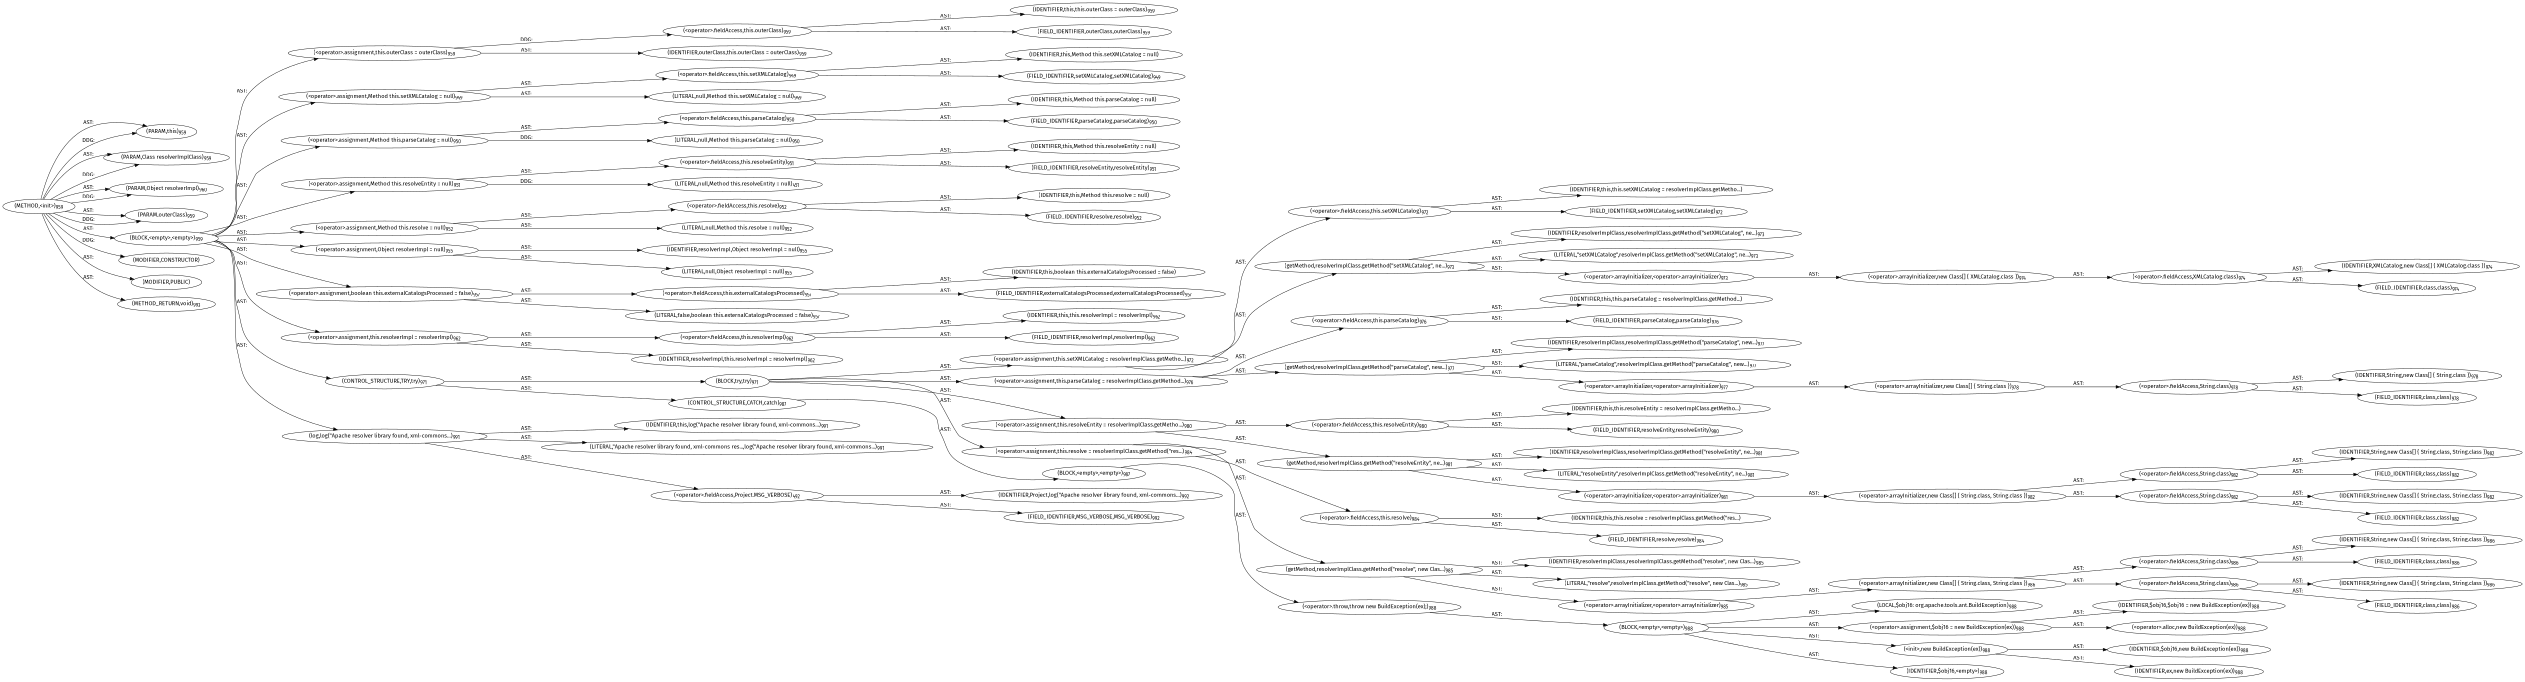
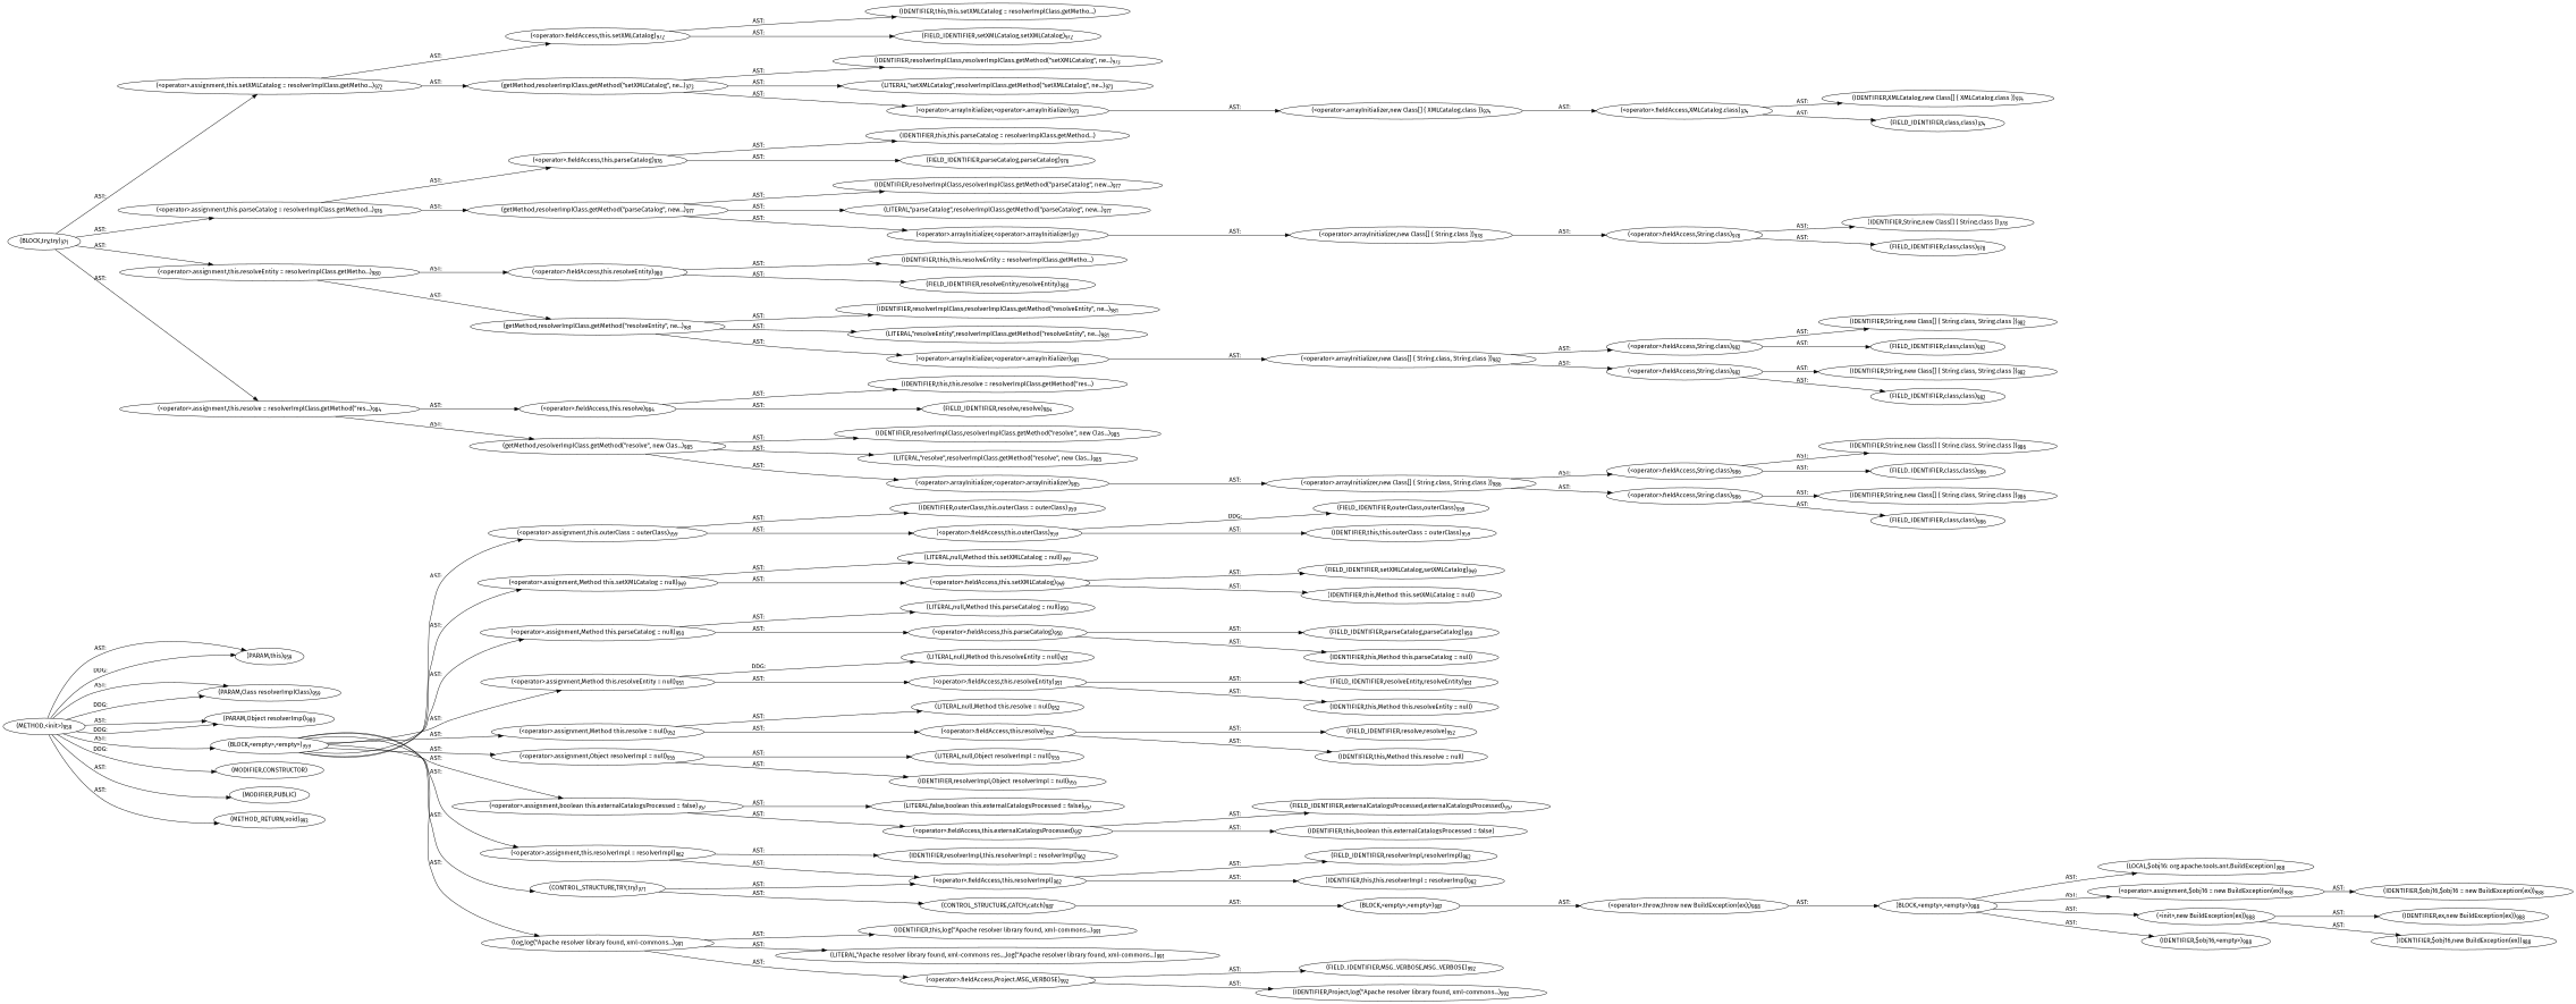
  digraph {
    fontname="Fira Sans"
    rankdir=LR
    node [fontname="Fira Sans"]
    edge [fontname="Fira Sans"]
    n1 [label=<(METHOD,&lt;init&gt;)<SUB>959</SUB>>]
    n2 [label=<(PARAM,this)<SUB>959</SUB>>]
    n3 [label=<(PARAM,Class resolverImplClass)<SUB>959</SUB>>]
-   n4 [label=<(PARAM,Object resolverImpl)<SUB>960</SUB>>]
-   n5 [label=<(PARAM,outerClass)<SUB>959</SUB>>]
+   n4 [label=<(PARAM,Object resolverImpl)<SUB>980</SUB>>]
    n6 [label=<(BLOCK,&lt;empty&gt;,&lt;empty&gt;)<SUB>959</SUB>>]
    n7 [label=<(MODIFIER,CONSTRUCTOR)>]
    n8 [label=<(MODIFIER,PUBLIC)>]
    n9 [label=<(METHOD_RETURN,void)<SUB>993</SUB>>]
    n10 [label=<(&lt;operator&gt;.assignment,this.outerClass = outerClass)<SUB>959</SUB>>]
    n11 [label=<(&lt;operator&gt;.assignment,Method this.setXMLCatalog = null)<SUB>949</SUB>>]
    n12 [label=<(&lt;operator&gt;.assignment,Method this.parseCatalog = null)<SUB>950</SUB>>]
    n13 [label=<(&lt;operator&gt;.assignment,Method this.resolveEntity = null)<SUB>951</SUB>>]
    n14 [label=<(&lt;operator&gt;.assignment,Method this.resolve = null)<SUB>952</SUB>>]
    n15 [label=<(&lt;operator&gt;.assignment,Object resolverImpl = null)<SUB>955</SUB>>]
    n16 [label=<(&lt;operator&gt;.assignment,boolean this.externalCatalogsProcessed = false)<SUB>957</SUB>>]
    n17 [label=<(&lt;operator&gt;.assignment,this.resolverImpl = resolverImpl)<SUB>962</SUB>>]
    n18 [label=<(CONTROL_STRUCTURE,TRY,try)<SUB>971</SUB>>]
    n19 [label=<(log,log(&quot;Apache resolver library found, xml-commons...)<SUB>991</SUB>>]
    n20 [label=<(&lt;operator&gt;.fieldAccess,this.outerClass)<SUB>959</SUB>>]
    n21 [label=<(IDENTIFIER,outerClass,this.outerClass = outerClass)<SUB>959</SUB>>]
    n22 [label=<(&lt;operator&gt;.fieldAccess,this.setXMLCatalog)<SUB>949</SUB>>]
    n23 [label=<(LITERAL,null,Method this.setXMLCatalog = null)<SUB>949</SUB>>]
    n24 [label=<(&lt;operator&gt;.fieldAccess,this.parseCatalog)<SUB>950</SUB>>]
    n25 [label=<(LITERAL,null,Method this.parseCatalog = null)<SUB>950</SUB>>]
    n26 [label=<(&lt;operator&gt;.fieldAccess,this.resolveEntity)<SUB>951</SUB>>]
    n27 [label=<(LITERAL,null,Method this.resolveEntity = null)<SUB>451</SUB>>]
    n28 [label=<(&lt;operator&gt;.fieldAccess,this.resolve)<SUB>952</SUB>>]
    n29 [label=<(LITERAL,null,Method this.resolve = null)<SUB>952</SUB>>]
    n30 [label=<(IDENTIFIER,resolverImpl,Object resolverImpl = null)<SUB>955</SUB>>]
    n31 [label=<(LITERAL,null,Object resolverImpl = null)<SUB>955</SUB>>]
    n32 [label=<(&lt;operator&gt;.fieldAccess,this.externalCatalogsProcessed)<SUB>957</SUB>>]
    n33 [label=<(LITERAL,false,boolean this.externalCatalogsProcessed = false)<SUB>957</SUB>>]
    n34 [label=<(&lt;operator&gt;.fieldAccess,this.resolverImpl)<SUB>962</SUB>>]
    n35 [label=<(IDENTIFIER,resolverImpl,this.resolverImpl = resolverImpl)<SUB>962</SUB>>]
    n36 [label=<(BLOCK,try,try)<SUB>971</SUB>>]
    n37 [label=<(CONTROL_STRUCTURE,CATCH,catch)<SUB>987</SUB>>]
    n38 [label=<(IDENTIFIER,this,log(&quot;Apache resolver library found, xml-commons...)<SUB>991</SUB>>]
    n39 [label=<(LITERAL,&quot;Apache resolver library found, xml-commons res...,log(&quot;Apache resolver library found, xml-commons...)<SUB>991</SUB>>]
-   n40 [label=<(&lt;operator&gt;.fieldAccess,Project.MSG_VERBOSE)<SUB>492</SUB>>]
+   n40 [label=<(&lt;operator&gt;.fieldAccess,Project.MSG_VERBOSE)<SUB>992</SUB>>]
    n41 [label=<(IDENTIFIER,this,this.outerClass = outerClass)<SUB>959</SUB>>]
    n42 [label=<(FIELD_IDENTIFIER,outerClass,outerClass)<SUB>959</SUB>>]
    n43 [label=<(IDENTIFIER,this,Method this.setXMLCatalog = null)>]
    n44 [label=<(FIELD_IDENTIFIER,setXMLCatalog,setXMLCatalog)<SUB>949</SUB>>]
    n45 [label=<(IDENTIFIER,this,Method this.parseCatalog = null)>]
    n46 [label=<(FIELD_IDENTIFIER,parseCatalog,parseCatalog)<SUB>950</SUB>>]
    n47 [label=<(IDENTIFIER,this,Method this.resolveEntity = null)>]
    n48 [label=<(FIELD_IDENTIFIER,resolveEntity,resolveEntity)<SUB>951</SUB>>]
    n49 [label=<(IDENTIFIER,this,Method this.resolve = null)>]
    n50 [label=<(FIELD_IDENTIFIER,resolve,resolve)<SUB>952</SUB>>]
    n51 [label=<(IDENTIFIER,this,boolean this.externalCatalogsProcessed = false)>]
    n52 [label=<(FIELD_IDENTIFIER,externalCatalogsProcessed,externalCatalogsProcessed)<SUB>957</SUB>>]
    n53 [label=<(IDENTIFIER,this,this.resolverImpl = resolverImpl)<SUB>962</SUB>>]
    n54 [label=<(FIELD_IDENTIFIER,resolverImpl,resolverImpl)<SUB>962</SUB>>]
    n55 [label=<(&lt;operator&gt;.assignment,this.setXMLCatalog = resolverImplClass.getMetho...)<SUB>972</SUB>>]
    n56 [label=<(&lt;operator&gt;.assignment,this.parseCatalog = resolverImplClass.getMethod...)<SUB>976</SUB>>]
    n57 [label=<(&lt;operator&gt;.assignment,this.resolveEntity = resolverImplClass.getMetho...)<SUB>980</SUB>>]
    n58 [label=<(&lt;operator&gt;.assignment,this.resolve = resolverImplClass.getMethod(&quot;res...)<SUB>984</SUB>>]
    n59 [label=<(BLOCK,&lt;empty&gt;,&lt;empty&gt;)<SUB>987</SUB>>]
    n60 [label=<(&lt;operator&gt;.fieldAccess,this.setXMLCatalog)<SUB>972</SUB>>]
    n61 [label=<(getMethod,resolverImplClass.getMethod(&quot;setXMLCatalog&quot;, ne...)<SUB>973</SUB>>]
    n62 [label=<(&lt;operator&gt;.fieldAccess,this.parseCatalog)<SUB>976</SUB>>]
    n63 [label=<(getMethod,resolverImplClass.getMethod(&quot;parseCatalog&quot;, new...)<SUB>977</SUB>>]
    n64 [label=<(&lt;operator&gt;.fieldAccess,this.resolveEntity)<SUB>980</SUB>>]
    n65 [label=<(getMethod,resolverImplClass.getMethod(&quot;resolveEntity&quot;, ne...)<SUB>981</SUB>>]
    n66 [label=<(&lt;operator&gt;.fieldAccess,this.resolve)<SUB>984</SUB>>]
    n67 [label=<(getMethod,resolverImplClass.getMethod(&quot;resolve&quot;, new Clas...)<SUB>985</SUB>>]
    n68 [label=<(IDENTIFIER,this,this.setXMLCatalog = resolverImplClass.getMetho...)>]
    n69 [label=<(FIELD_IDENTIFIER,setXMLCatalog,setXMLCatalog)<SUB>972</SUB>>]
    n70 [label=<(IDENTIFIER,resolverImplClass,resolverImplClass.getMethod(&quot;setXMLCatalog&quot;, ne...)<SUB>973</SUB>>]
    n71 [label=<(LITERAL,&quot;setXMLCatalog&quot;,resolverImplClass.getMethod(&quot;setXMLCatalog&quot;, ne...)<SUB>973</SUB>>]
    n72 [label=<(&lt;operator&gt;.arrayInitializer,&lt;operator&gt;.arrayInitializer)<SUB>973</SUB>>]
    n73 [label=<(&lt;operator&gt;.arrayInitializer,new Class[] { XMLCatalog.class })<SUB>974</SUB>>]
    n74 [label=<(&lt;operator&gt;.fieldAccess,XMLCatalog.class)<SUB>974</SUB>>]
    n75 [label=<(IDENTIFIER,XMLCatalog,new Class[] { XMLCatalog.class })<SUB>974</SUB>>]
    n76 [label=<(FIELD_IDENTIFIER,class,class)<SUB>974</SUB>>]
    n77 [label=<(IDENTIFIER,this,this.parseCatalog = resolverImplClass.getMethod...)>]
    n78 [label=<(FIELD_IDENTIFIER,parseCatalog,parseCatalog)<SUB>976</SUB>>]
    n79 [label=<(IDENTIFIER,resolverImplClass,resolverImplClass.getMethod(&quot;parseCatalog&quot;, new...)<SUB>977</SUB>>]
    n80 [label=<(LITERAL,&quot;parseCatalog&quot;,resolverImplClass.getMethod(&quot;parseCatalog&quot;, new...)<SUB>977</SUB>>]
    n81 [label=<(&lt;operator&gt;.arrayInitializer,&lt;operator&gt;.arrayInitializer)<SUB>977</SUB>>]
    n82 [label=<(&lt;operator&gt;.arrayInitializer,new Class[] { String.class })<SUB>978</SUB>>]
    n83 [label=<(&lt;operator&gt;.fieldAccess,String.class)<SUB>978</SUB>>]
    n84 [label=<(IDENTIFIER,String,new Class[] { String.class })<SUB>978</SUB>>]
    n85 [label=<(FIELD_IDENTIFIER,class,class)<SUB>978</SUB>>]
    n86 [label=<(IDENTIFIER,this,this.resolveEntity = resolverImplClass.getMetho...)>]
    n87 [label=<(FIELD_IDENTIFIER,resolveEntity,resolveEntity)<SUB>980</SUB>>]
    n88 [label=<(IDENTIFIER,resolverImplClass,resolverImplClass.getMethod(&quot;resolveEntity&quot;, ne...)<SUB>981</SUB>>]
    n89 [label=<(LITERAL,&quot;resolveEntity&quot;,resolverImplClass.getMethod(&quot;resolveEntity&quot;, ne...)<SUB>981</SUB>>]
    n90 [label=<(&lt;operator&gt;.arrayInitializer,&lt;operator&gt;.arrayInitializer)<SUB>981</SUB>>]
    n91 [label=<(&lt;operator&gt;.arrayInitializer,new Class[] { String.class, String.class })<SUB>982</SUB>>]
    n92 [label=<(&lt;operator&gt;.fieldAccess,String.class)<SUB>982</SUB>>]
    n93 [label=<(&lt;operator&gt;.fieldAccess,String.class)<SUB>982</SUB>>]
    n94 [label=<(IDENTIFIER,String,new Class[] { String.class, String.class })<SUB>982</SUB>>]
    n95 [label=<(FIELD_IDENTIFIER,class,class)<SUB>982</SUB>>]
    n96 [label=<(IDENTIFIER,String,new Class[] { String.class, String.class })<SUB>982</SUB>>]
    n97 [label=<(FIELD_IDENTIFIER,class,class)<SUB>982</SUB>>]
    n98 [label=<(IDENTIFIER,this,this.resolve = resolverImplClass.getMethod(&quot;res...)>]
    n99 [label=<(FIELD_IDENTIFIER,resolve,resolve)<SUB>984</SUB>>]
    n100 [label=<(IDENTIFIER,resolverImplClass,resolverImplClass.getMethod(&quot;resolve&quot;, new Clas...)<SUB>985</SUB>>]
    n101 [label=<(LITERAL,&quot;resolve&quot;,resolverImplClass.getMethod(&quot;resolve&quot;, new Clas...)<SUB>985</SUB>>]
    n102 [label=<(&lt;operator&gt;.arrayInitializer,&lt;operator&gt;.arrayInitializer)<SUB>985</SUB>>]
    n103 [label=<(&lt;operator&gt;.arrayInitializer,new Class[] { String.class, String.class })<SUB>986</SUB>>]
    n104 [label=<(&lt;operator&gt;.fieldAccess,String.class)<SUB>986</SUB>>]
    n105 [label=<(&lt;operator&gt;.fieldAccess,String.class)<SUB>986</SUB>>]
    n106 [label=<(IDENTIFIER,String,new Class[] { String.class, String.class })<SUB>986</SUB>>]
    n107 [label=<(FIELD_IDENTIFIER,class,class)<SUB>986</SUB>>]
    n108 [label=<(IDENTIFIER,String,new Class[] { String.class, String.class })<SUB>986</SUB>>]
    n109 [label=<(FIELD_IDENTIFIER,class,class)<SUB>986</SUB>>]
    n110 [label=<(&lt;operator&gt;.throw,throw new BuildException(ex);)<SUB>988</SUB>>]
    n111 [label=<(BLOCK,&lt;empty&gt;,&lt;empty&gt;)<SUB>988</SUB>>]
    n112 [label=<(LOCAL,$obj16: org.apache.tools.ant.BuildException)<SUB>988</SUB>>]
    n113 [label=<(&lt;operator&gt;.assignment,$obj16 = new BuildException(ex))<SUB>988</SUB>>]
    n114 [label=<(&lt;init&gt;,new BuildException(ex))<SUB>988</SUB>>]
    n115 [label=<(IDENTIFIER,$obj16,&lt;empty&gt;)<SUB>988</SUB>>]
    n116 [label=<(IDENTIFIER,$obj16,$obj16 = new BuildException(ex))<SUB>988</SUB>>]
-   n117 [label=<(&lt;operator&gt;.alloc,new BuildException(ex))<SUB>988</SUB>>]
    n118 [label=<(IDENTIFIER,$obj16,new BuildException(ex))<SUB>988</SUB>>]
    n119 [label=<(IDENTIFIER,ex,new BuildException(ex))<SUB>988</SUB>>]
    n120 [label=<(IDENTIFIER,Project,log(&quot;Apache resolver library found, xml-commons...)<SUB>992</SUB>>]
    n121 [label=<(FIELD_IDENTIFIER,MSG_VERBOSE,MSG_VERBOSE)<SUB>992</SUB>>]
    n1 -> n2 [label="AST: "]
    n1 -> n2 [label="DDG: "]
    n1 -> n3 [label="AST: "]
    n1 -> n3 [label="DDG: "]
    n1 -> n4 [label="AST: "]
    n1 -> n4 [label="DDG: "]
-   n1 -> n5 [label="AST: "]
-   n1 -> n5 [label="DDG: "]
    n1 -> n6 [label="AST: "]
    n1 -> n7 [label="DDG: "]
    n1 -> n8 [label="AST: "]
    n1 -> n9 [label="AST: "]
    n6 -> n10 [label="AST: "]
    n6 -> n11 [label="AST: "]
    n6 -> n12 [label="AST: "]
    n6 -> n13 [label="AST: "]
    n6 -> n14 [label="AST: "]
    n6 -> n15 [label="AST: "]
    n6 -> n16 [label="AST: "]
    n6 -> n17 [label="AST: "]
    n6 -> n18 [label="AST: "]
    n6 -> n19 [label="AST: "]
-   n10 -> n20 [label="DDG: "]
+   n10 -> n20 [label="AST: "]
    n10 -> n21 [label="AST: "]
    n11 -> n22 [label="AST: "]
    n11 -> n23 [label="AST: "]
    n12 -> n24 [label="AST: "]
-   n12 -> n25 [label="DDG: "]
+   n12 -> n25 [label="AST: "]
    n13 -> n26 [label="AST: "]
    n13 -> n27 [label="DDG: "]
    n14 -> n28 [label="AST: "]
    n14 -> n29 [label="AST: "]
    n15 -> n30 [label="AST: "]
    n15 -> n31 [label="AST: "]
    n16 -> n32 [label="AST: "]
    n16 -> n33 [label="AST: "]
    n17 -> n34 [label="AST: "]
    n17 -> n35 [label="AST: "]
-   n18 -> n36 [label="AST: "]
+   n18 -> n34 [label="AST: "]
    n18 -> n37 [label="AST: "]
    n19 -> n38 [label="AST: "]
    n19 -> n39 [label="AST: "]
    n19 -> n40 [label="AST: "]
    n20 -> n41 [label="AST: "]
-   n20 -> n42 [label="AST: "]
+   n20 -> n42 [label="DDG: "]
    n22 -> n43 [label="AST: "]
    n22 -> n44 [label="AST: "]
    n24 -> n45 [label="AST: "]
    n24 -> n46 [label="AST: "]
    n26 -> n47 [label="AST: "]
    n26 -> n48 [label="AST: "]
    n28 -> n49 [label="AST: "]
    n28 -> n50 [label="AST: "]
    n32 -> n51 [label="AST: "]
    n32 -> n52 [label="AST: "]
    n34 -> n53 [label="AST: "]
    n34 -> n54 [label="AST: "]
    n36 -> n55 [label="AST: "]
    n36 -> n56 [label="AST: "]
    n36 -> n57 [label="AST: "]
    n36 -> n58 [label="AST: "]
    n37 -> n59 [label="AST: "]
    n40 -> n120 [label="AST: "]
    n40 -> n121 [label="AST: "]
    n55 -> n60 [label="AST: "]
    n55 -> n61 [label="AST: "]
    n56 -> n62 [label="AST: "]
    n56 -> n63 [label="AST: "]
    n57 -> n64 [label="AST: "]
    n57 -> n65 [label="AST: "]
    n58 -> n66 [label="AST: "]
    n58 -> n67 [label="AST: "]
    n59 -> n110 [label="AST: "]
    n60 -> n68 [label="AST: "]
    n60 -> n69 [label="AST: "]
    n61 -> n70 [label="AST: "]
    n61 -> n71 [label="AST: "]
    n61 -> n72 [label="AST: "]
    n62 -> n77 [label="AST: "]
    n62 -> n78 [label="AST: "]
    n63 -> n79 [label="AST: "]
    n63 -> n80 [label="AST: "]
    n63 -> n81 [label="AST: "]
    n64 -> n86 [label="AST: "]
    n64 -> n87 [label="AST: "]
    n65 -> n88 [label="AST: "]
    n65 -> n89 [label="AST: "]
    n65 -> n90 [label="AST: "]
    n66 -> n98 [label="AST: "]
    n66 -> n99 [label="AST: "]
    n67 -> n100 [label="AST: "]
    n67 -> n101 [label="AST: "]
    n67 -> n102 [label="AST: "]
    n72 -> n73 [label="AST: "]
    n73 -> n74 [label="AST: "]
    n74 -> n75 [label="AST: "]
    n74 -> n76 [label="AST: "]
    n81 -> n82 [label="AST: "]
    n82 -> n83 [label="AST: "]
    n83 -> n84 [label="AST: "]
    n83 -> n85 [label="AST: "]
    n90 -> n91 [label="AST: "]
    n91 -> n92 [label="AST: "]
    n91 -> n93 [label="AST: "]
    n92 -> n94 [label="AST: "]
    n92 -> n95 [label="AST: "]
    n93 -> n96 [label="AST: "]
    n93 -> n97 [label="AST: "]
    n102 -> n103 [label="AST: "]
    n103 -> n104 [label="AST: "]
    n103 -> n105 [label="AST: "]
    n104 -> n106 [label="AST: "]
    n104 -> n107 [label="AST: "]
    n105 -> n108 [label="AST: "]
    n105 -> n109 [label="AST: "]
    n110 -> n111 [label="AST: "]
    n111 -> n112 [label="AST: "]
    n111 -> n113 [label="AST: "]
    n111 -> n114 [label="AST: "]
    n111 -> n115 [label="AST: "]
    n113 -> n116 [label="AST: "]
-   n113 -> n117 [label="AST: "]
    n114 -> n118 [label="AST: "]
    n114 -> n119 [label="AST: "]
  }
